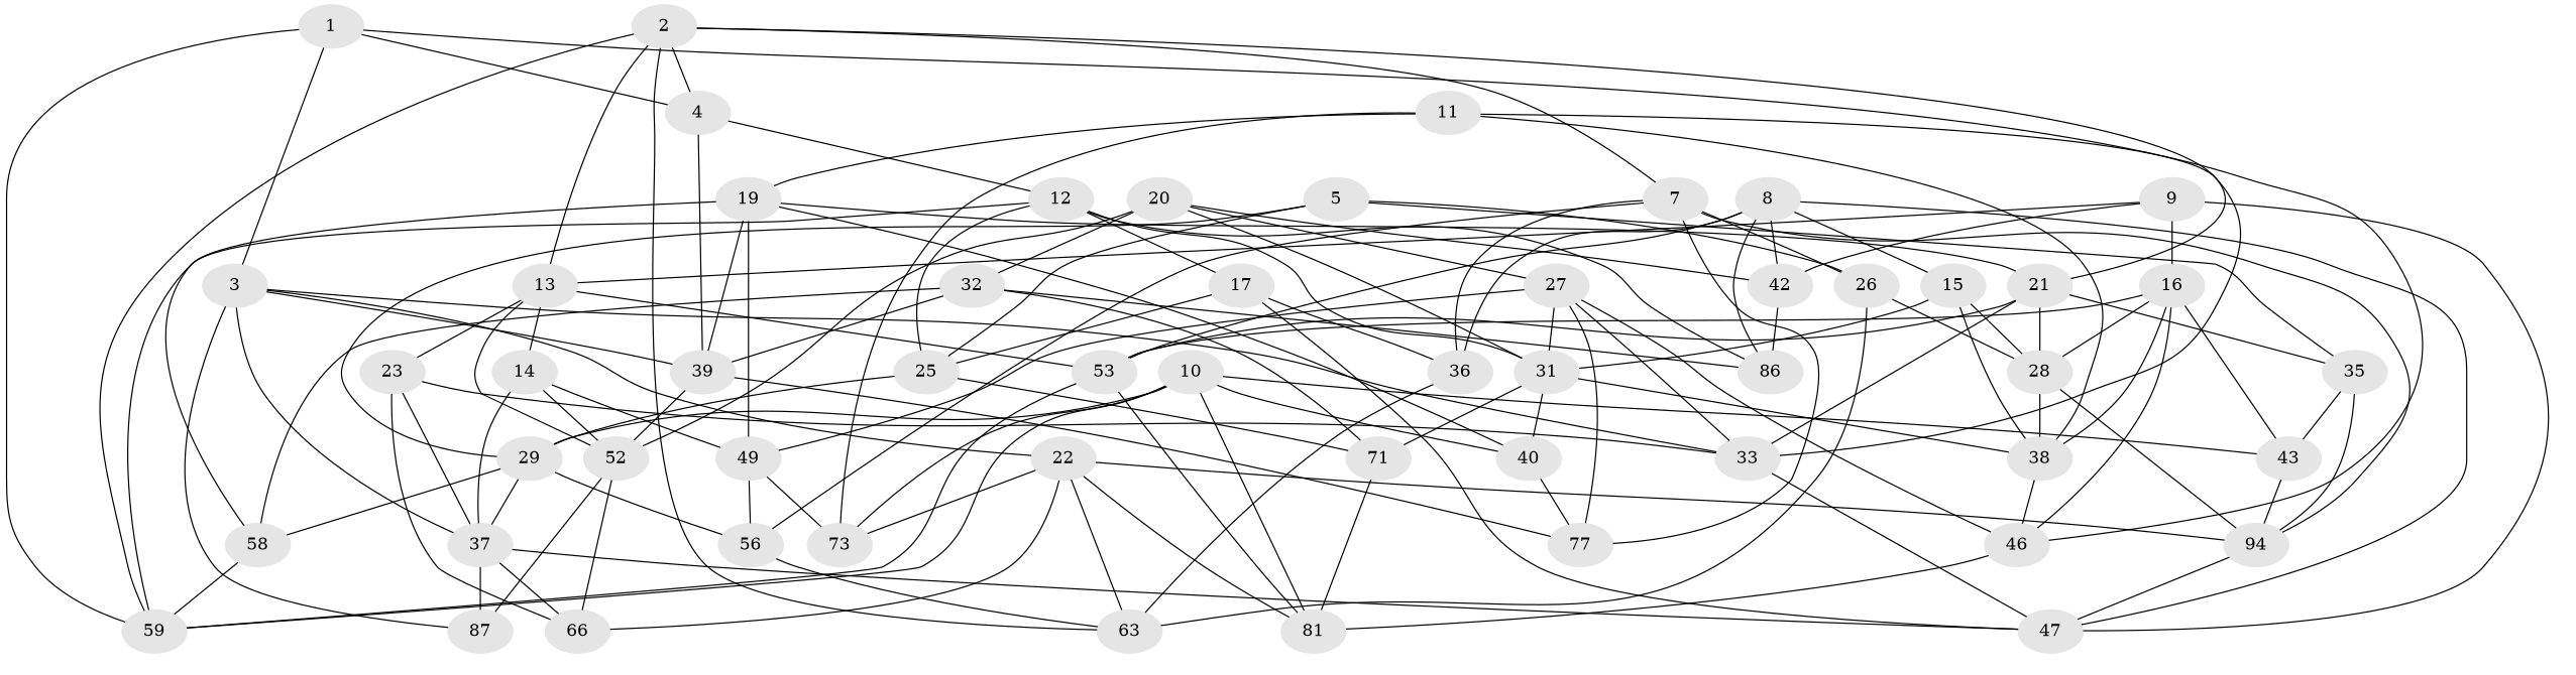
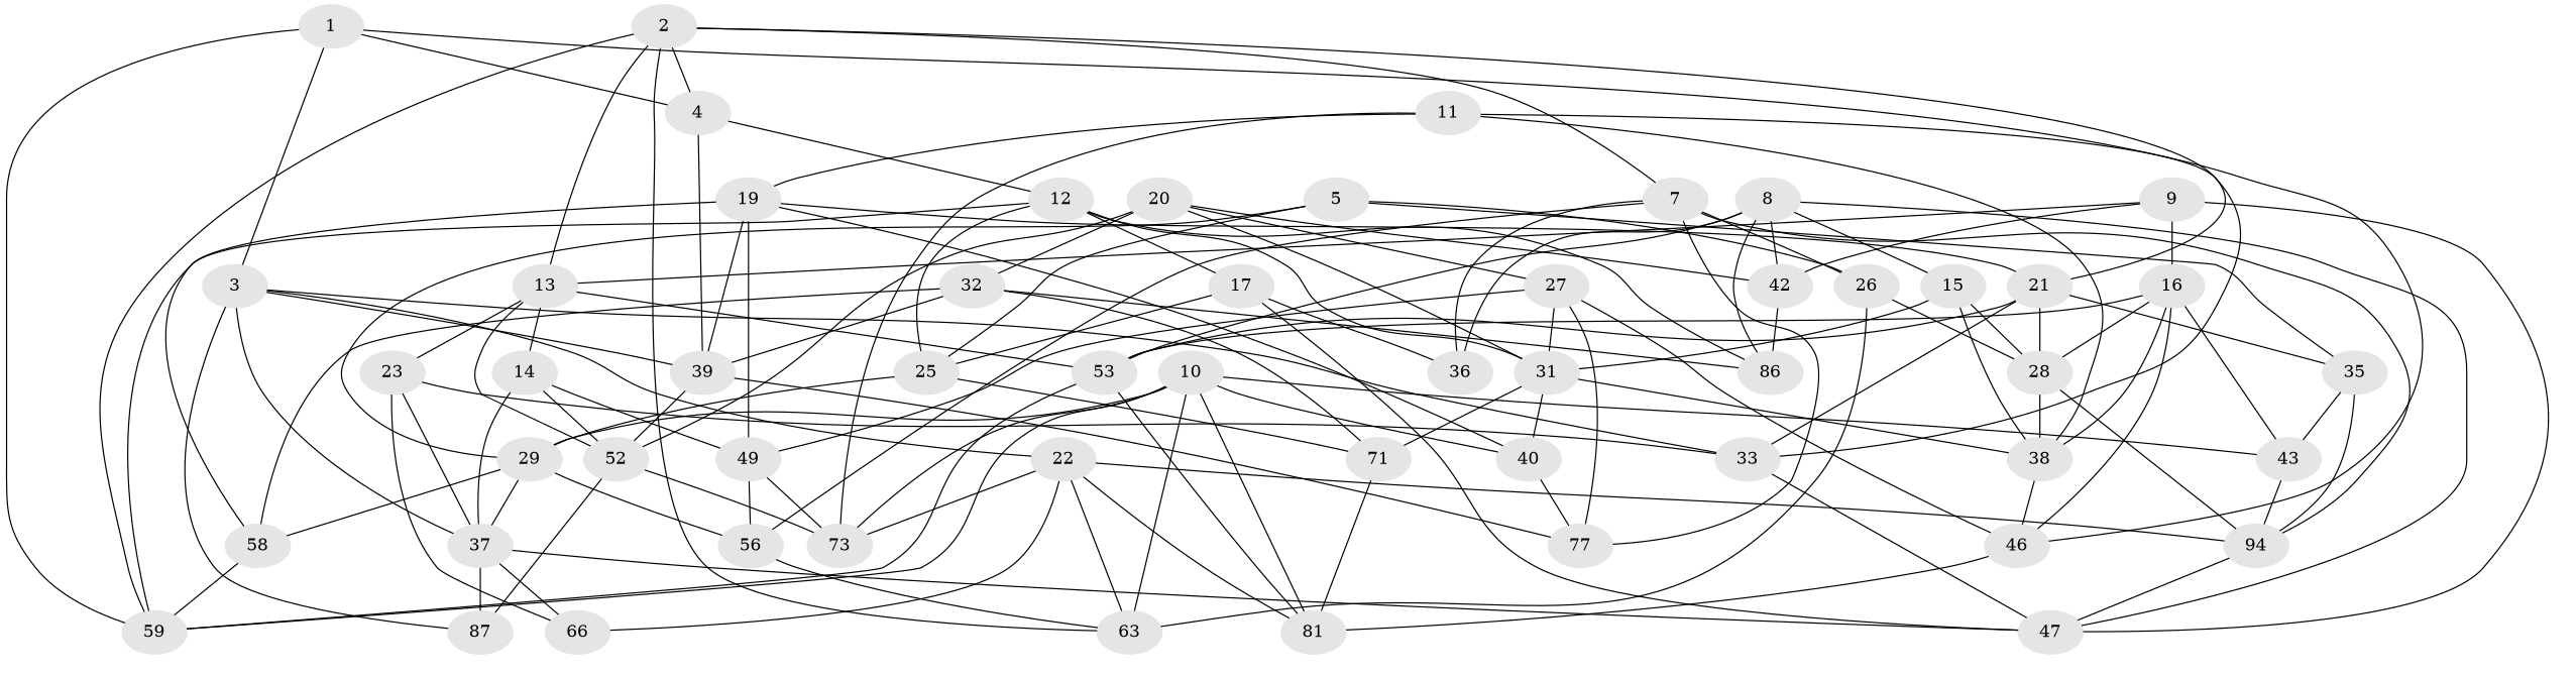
  graph {
    node [color=gray90 style=filled]
    3 [super="+6"]
    22 [super="+30"]
    33 [super="+68"]
    37 [super="+57"]
    39 [super="+74"]
    87
    1
    4
    46 [super="+64"]
    59 [super="+79"]
    12 [super="+61"]
    81 [super="+82"]
    2 [super="+34"]
    7 [super="+83"]
    13 [super="+62"]
    21 [super="+50"]
    63 [super="+75"]
    26 [super="+85"]
    36
    n20 [label=94 super="+48"]
    56
    77
    53 [super="+69"]
    14
    23
    52 [super="+54"]
    35
    28 [super="+65"]
    73
    66 [super="+84"]
    47 [super="+76"]
    25 [super="+45"]
    86
    n34 [label=17]
    31 [super="+72"]
    29 [super="+55"]
    71
    5
    58
    43
    8 [super="+51"]
    15
    42
    38 [super="+41"]
    9
    16 [super="+67"]
    10 [super="+17"]
    40
    19 [super="+24"]
    49 [super="+78"]
    11
    20 [super="+80"]
    27 [super="+70"]
    32 [super="+60"]
    3 -- 22
    3 -- 33
    3 -- 37
    3 -- 39
    3 -- 87
    22 -- 81
    22 -- 63
    22 -- n20
    22 -- 73
    22 -- 66
    33 -- 47
    37 -- 87
    37 -- 66
    37 -- 47
    39 -- 77
    39 -- 52
    1 -- 3
    1 -- 4
    1 -- 46
    1 -- 59
    4 -- 39
    4 -- 12
    46 -- 81 [weight=2]
    12 -- 59
    12 -- 25
    12 -- 86
    12 -- n34
    12 -- 31
    2 -- 4
    2 -- 59
    2 -- 7
    2 -- 13
    2 -- 21
    2 -- 63
    7 -- 26
    7 -- 36
    7 -- n20
    7 -- 56
    7 -- 77
    13 -- 53
    13 -- 14
    13 -- 23
    13 -- 52
    21 -- 33
    21 -- 53
    21 -- 35
    21 -- 28
    26 -- 63 [weight=2]
    26 -- 28
-   36 -- 63
+   10 -- 63
    n20 -- 47
    56 -- 63
    53 -- 59
    53 -- 81
    14 -- 37
    14 -- 52
    14 -- 49
    23 -- 33
    23 -- 37
    23 -- 66
    52 -- 87
-   52 -- 66
+   52 -- 73
    35 -- n20
    35 -- 43
    28 -- n20
    28 -- 38
    25 -- 29
    25 -- 71
    n34 -- 36
    n34 -- 47
    n34 -- 25
    31 -- 71
    31 -- 38
    31 -- 40
    29 -- 37
    29 -- 56
    29 -- 58
    71 -- 81
    5 -- 26
    5 -- 35
    5 -- 25
    5 -- 29
    58 -- 59
    43 -- n20
    8 -- 36
    8 -- 53
    8 -- 47
    8 -- 86
    8 -- 15
    8 -- 42
    15 -- 28
    15 -- 31
    15 -- 38
    42 -- 86
    38 -- 46
    9 -- 13
    9 -- 47
    9 -- 42
    9 -- 16
    16 -- 46
    16 -- 53
    16 -- 28
    16 -- 43
    16 -- 38
    10 -- 59
    10 -- 81
    10 -- 73
    10 -- 29
    10 -- 43
    10 -- 40
    40 -- 77
    19 -- 39
    19 -- 21
    19 -- 58
    19 -- 40
    19 -- 49
    49 -- 56
    49 -- 73
    11 -- 33
    11 -- 73
    11 -- 38
    11 -- 19
    20 -- 52
    20 -- 31
    20 -- 42
    20 -- 27
    20 -- 32 [weight=2]
-   27 -- 33
    27 -- 46
    27 -- 77
    27 -- 31
    27 -- 49
    32 -- 39
    32 -- 86
    32 -- 71
    32 -- 58
  }
